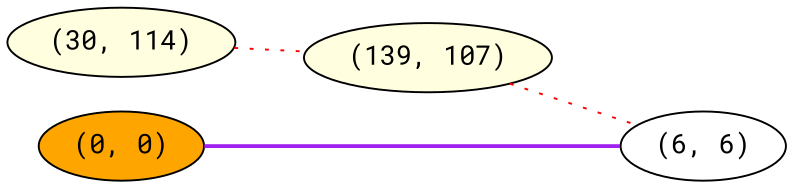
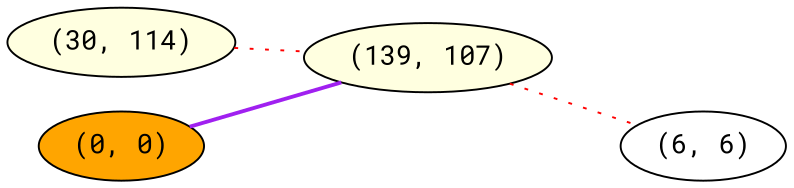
  graph {
    fontname="Roboto Mono"
    rankdir=LR
    node [fillcolor=lightyellow fontname="Roboto Mono" style=filled]
    edge [color=red fontname="Roboto Mono" style=dotted weight=1]
    n1 [label="(30, 114)"]
    "(139, 107)"
    "(6, 6)" [fillcolor=white]
    "(0, 0)" [fillcolor=orange]
    n1 -- "(139, 107)"
    "(139, 107)" -- "(6, 6)"
-   "(0, 0)" -- "(6, 6)" [color=purple style=bold weight=4]
+   "(0, 0)" -- "(139, 107)" [color=purple style=bold weight=4]
  }
